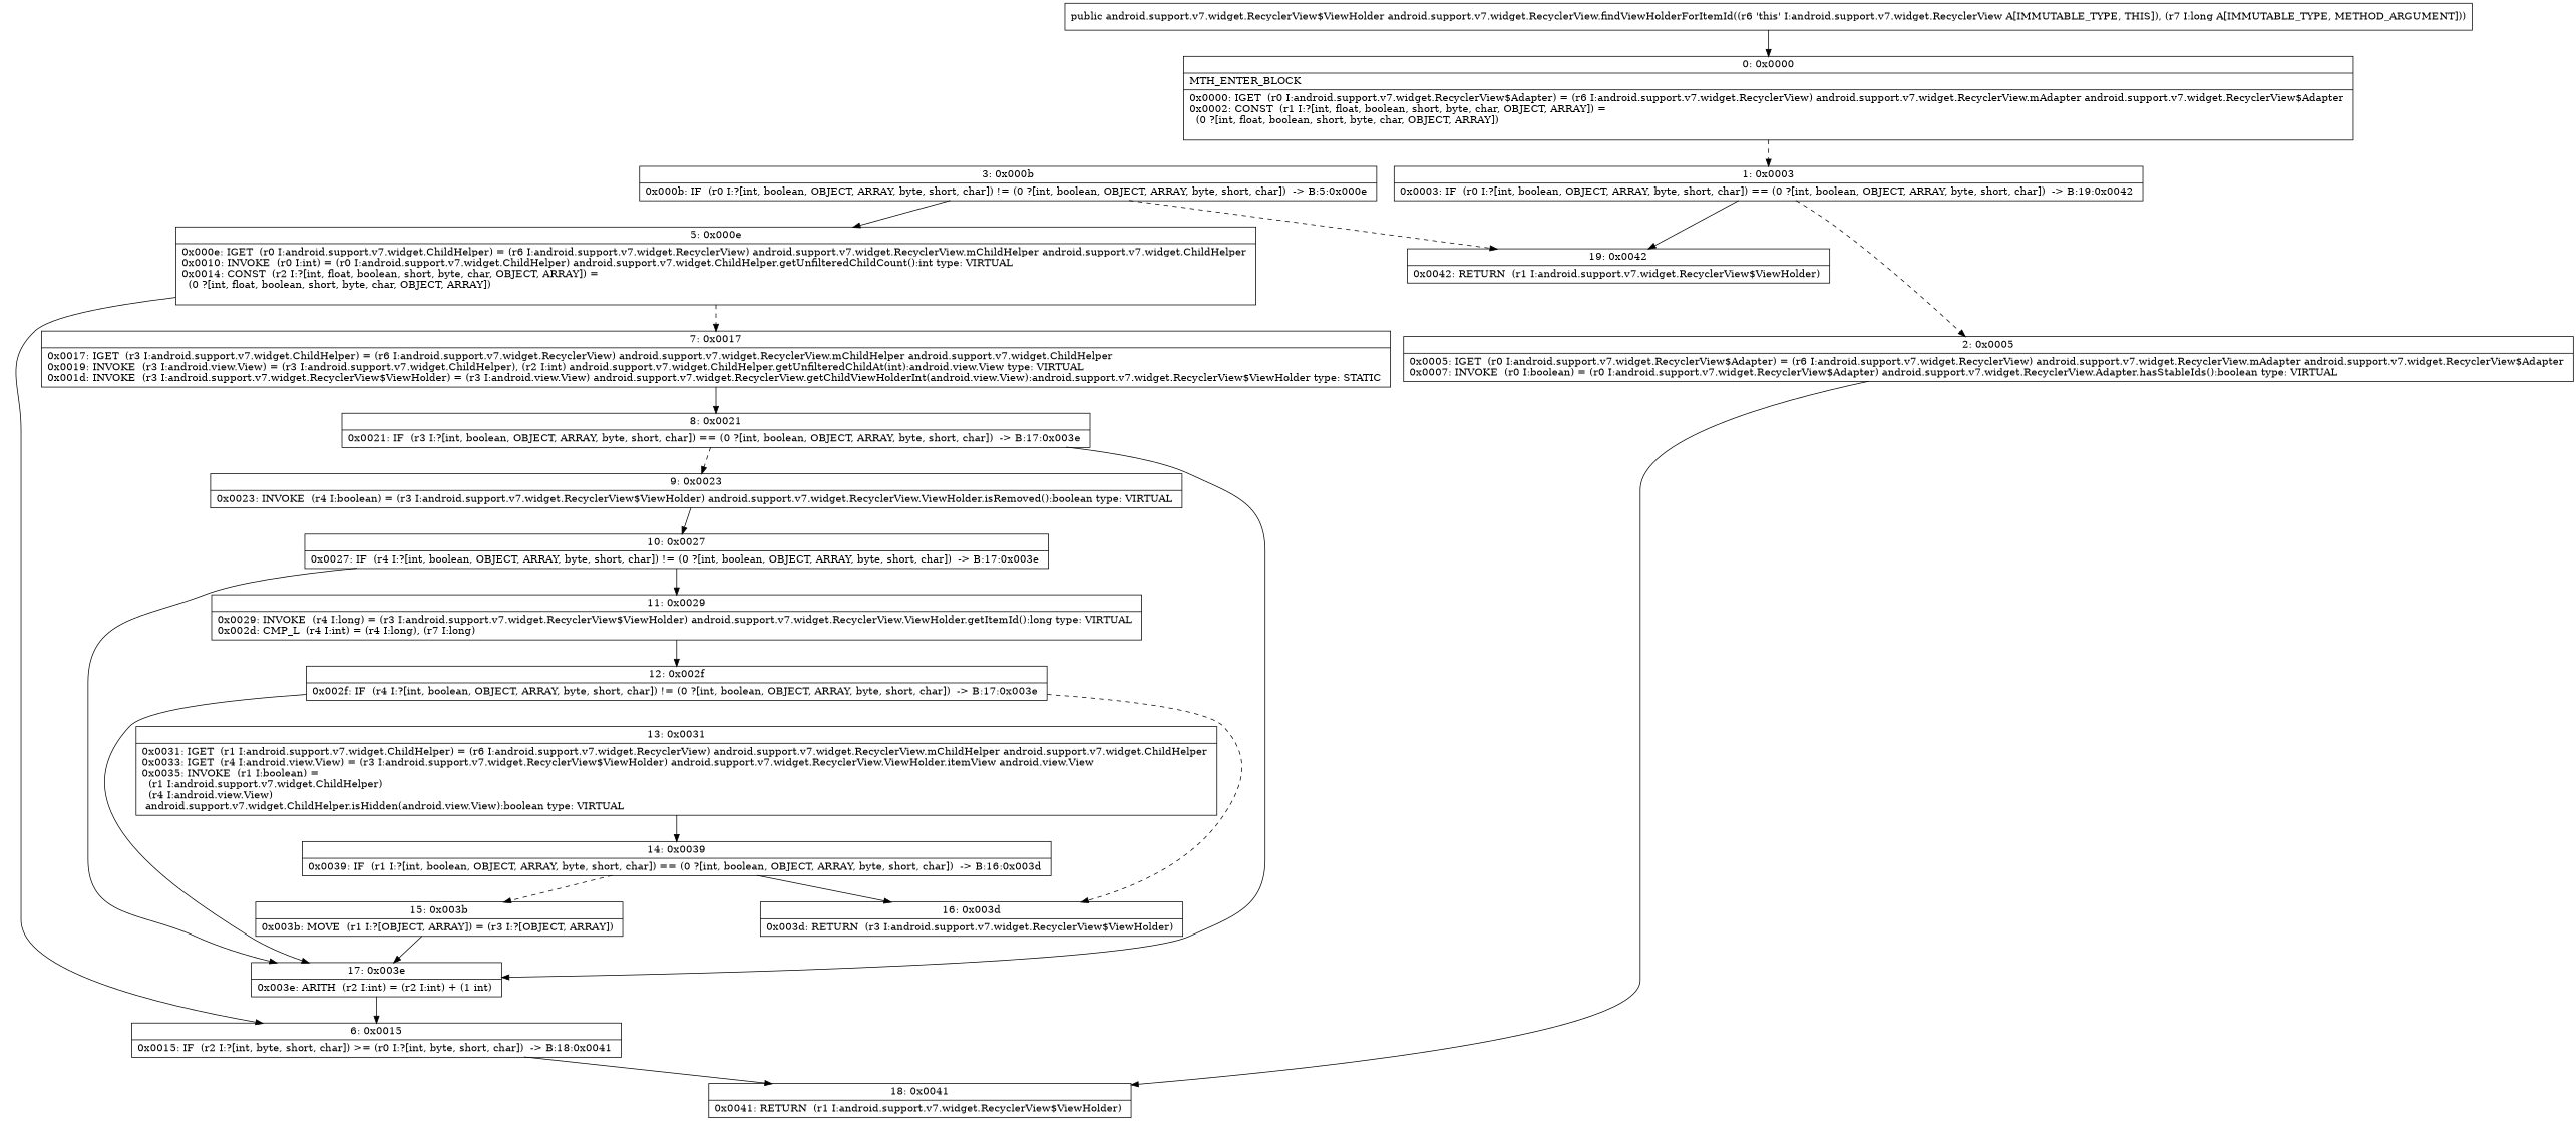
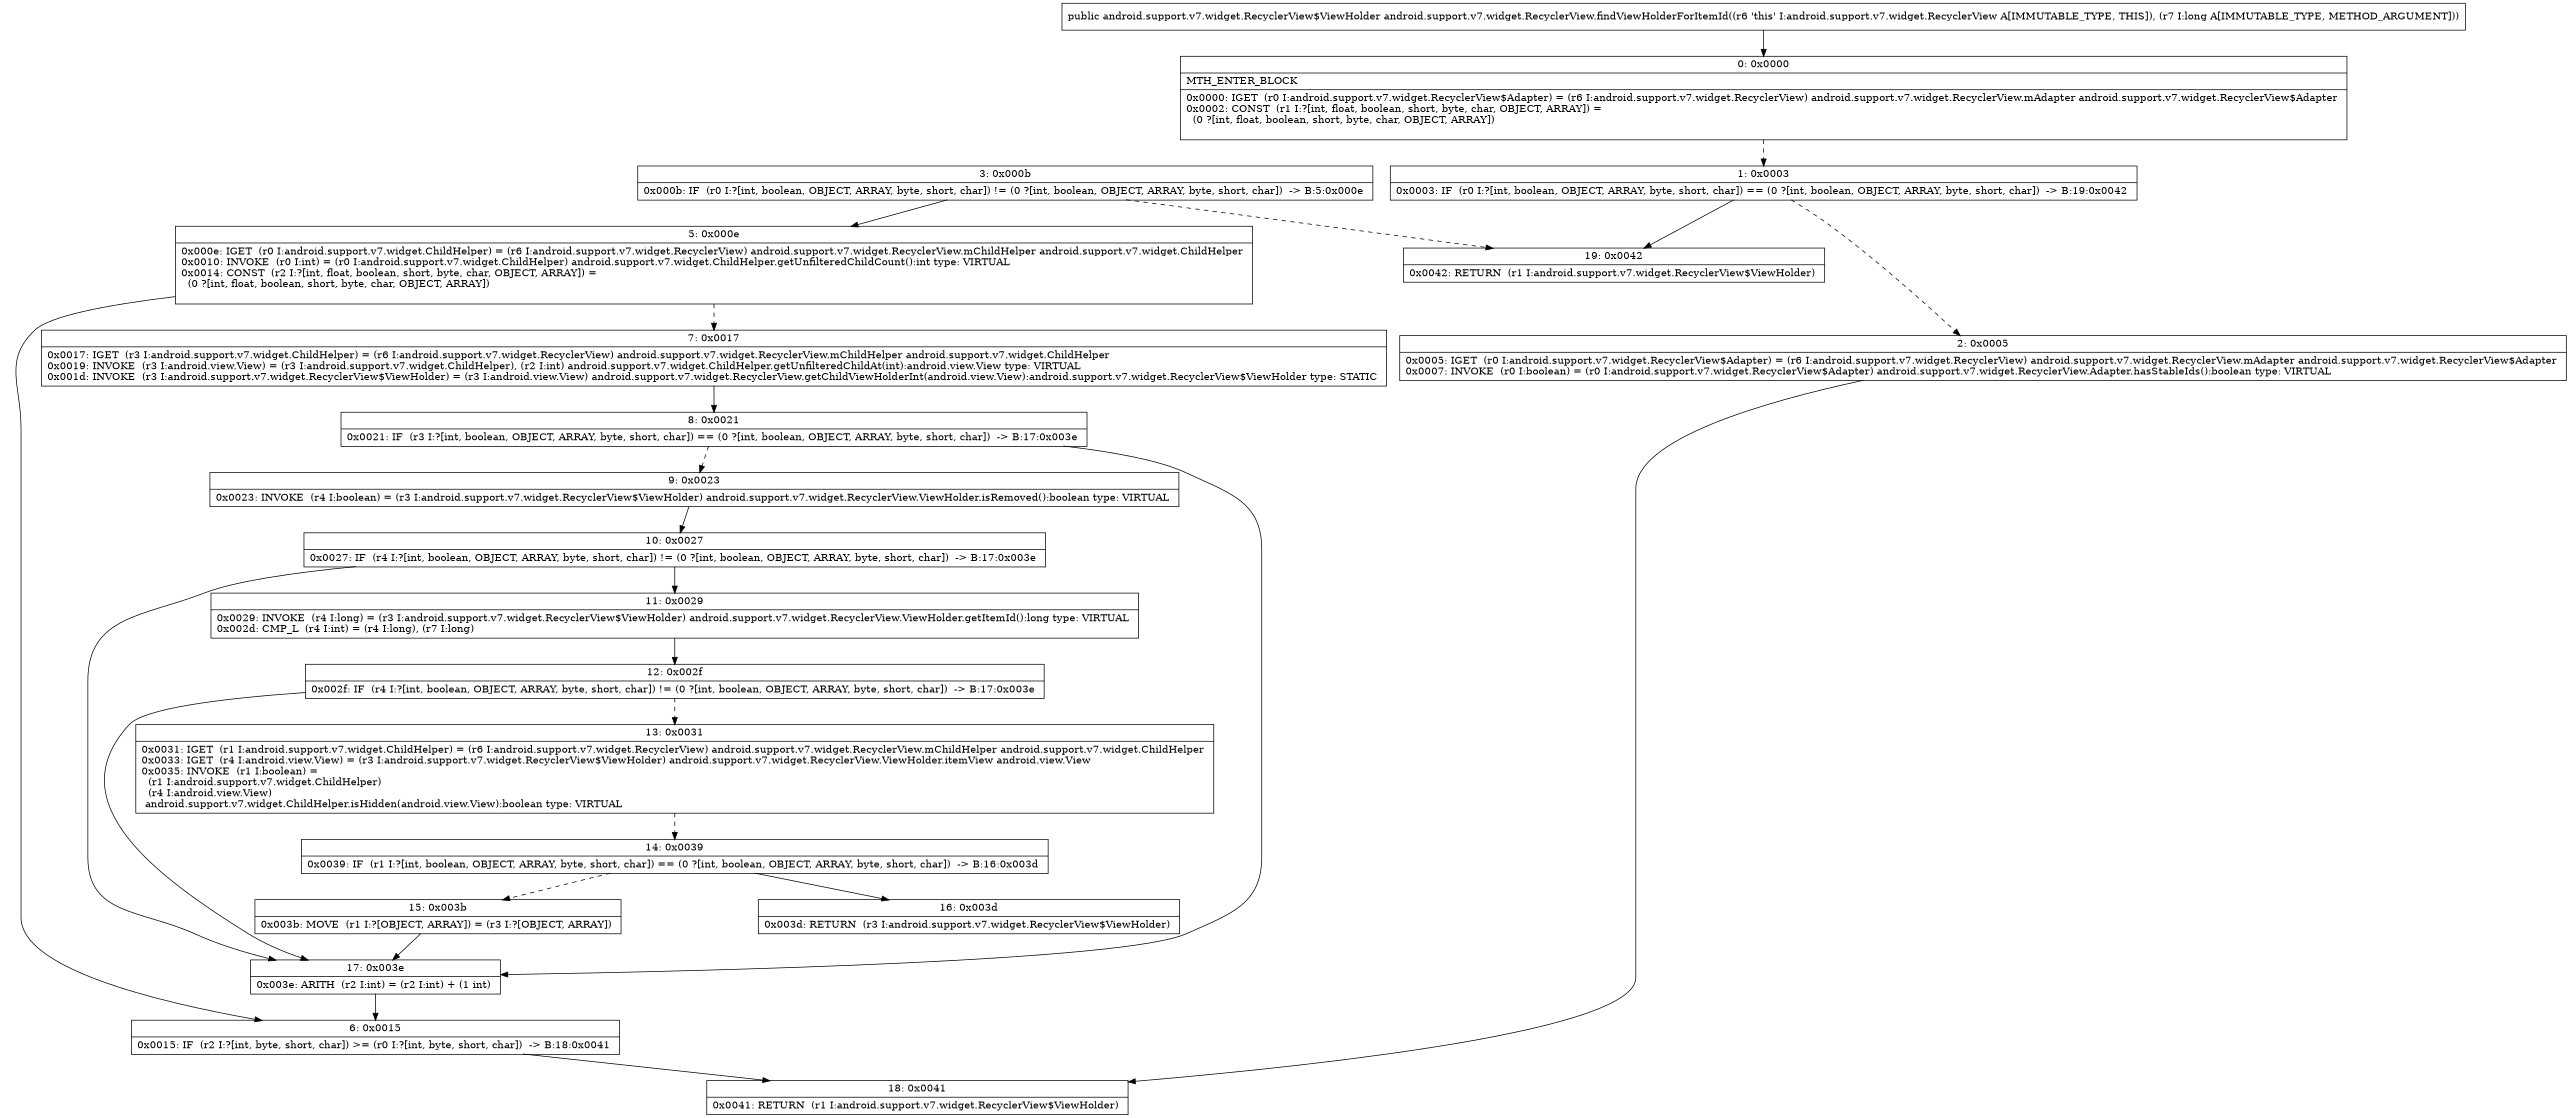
  digraph {
    node [shape=record]
    n1 [label="{0\:\ 0x0000|MTH_ENTER_BLOCK\l|0x0000: IGET  (r0 I:android.support.v7.widget.RecyclerView$Adapter) = (r6 I:android.support.v7.widget.RecyclerView) android.support.v7.widget.RecyclerView.mAdapter android.support.v7.widget.RecyclerView$Adapter \l0x0002: CONST  (r1 I:?[int, float, boolean, short, byte, char, OBJECT, ARRAY]) = \l  (0 ?[int, float, boolean, short, byte, char, OBJECT, ARRAY])\l \l}"]
    n2 [label="{1\:\ 0x0003|0x0003: IF  (r0 I:?[int, boolean, OBJECT, ARRAY, byte, short, char]) == (0 ?[int, boolean, OBJECT, ARRAY, byte, short, char])  \-\> B:19:0x0042 \l}"]
    n3 [label="{2\:\ 0x0005|0x0005: IGET  (r0 I:android.support.v7.widget.RecyclerView$Adapter) = (r6 I:android.support.v7.widget.RecyclerView) android.support.v7.widget.RecyclerView.mAdapter android.support.v7.widget.RecyclerView$Adapter \l0x0007: INVOKE  (r0 I:boolean) = (r0 I:android.support.v7.widget.RecyclerView$Adapter) android.support.v7.widget.RecyclerView.Adapter.hasStableIds():boolean type: VIRTUAL \l}"]
    n4 [label="{19\:\ 0x0042|0x0042: RETURN  (r1 I:android.support.v7.widget.RecyclerView$ViewHolder) \l}"]
    n5 [label="{18\:\ 0x0041|0x0041: RETURN  (r1 I:android.support.v7.widget.RecyclerView$ViewHolder) \l}"]
    n6 [label="{3\:\ 0x000b|0x000b: IF  (r0 I:?[int, boolean, OBJECT, ARRAY, byte, short, char]) != (0 ?[int, boolean, OBJECT, ARRAY, byte, short, char])  \-\> B:5:0x000e \l}"]
    n7 [label="{5\:\ 0x000e|0x000e: IGET  (r0 I:android.support.v7.widget.ChildHelper) = (r6 I:android.support.v7.widget.RecyclerView) android.support.v7.widget.RecyclerView.mChildHelper android.support.v7.widget.ChildHelper \l0x0010: INVOKE  (r0 I:int) = (r0 I:android.support.v7.widget.ChildHelper) android.support.v7.widget.ChildHelper.getUnfilteredChildCount():int type: VIRTUAL \l0x0014: CONST  (r2 I:?[int, float, boolean, short, byte, char, OBJECT, ARRAY]) = \l  (0 ?[int, float, boolean, short, byte, char, OBJECT, ARRAY])\l \l}"]
    n8 [label="{6\:\ 0x0015|0x0015: IF  (r2 I:?[int, byte, short, char]) \>= (r0 I:?[int, byte, short, char])  \-\> B:18:0x0041 \l}"]
    n9 [label="{7\:\ 0x0017|0x0017: IGET  (r3 I:android.support.v7.widget.ChildHelper) = (r6 I:android.support.v7.widget.RecyclerView) android.support.v7.widget.RecyclerView.mChildHelper android.support.v7.widget.ChildHelper \l0x0019: INVOKE  (r3 I:android.view.View) = (r3 I:android.support.v7.widget.ChildHelper), (r2 I:int) android.support.v7.widget.ChildHelper.getUnfilteredChildAt(int):android.view.View type: VIRTUAL \l0x001d: INVOKE  (r3 I:android.support.v7.widget.RecyclerView$ViewHolder) = (r3 I:android.view.View) android.support.v7.widget.RecyclerView.getChildViewHolderInt(android.view.View):android.support.v7.widget.RecyclerView$ViewHolder type: STATIC \l}"]
    n10 [label="{8\:\ 0x0021|0x0021: IF  (r3 I:?[int, boolean, OBJECT, ARRAY, byte, short, char]) == (0 ?[int, boolean, OBJECT, ARRAY, byte, short, char])  \-\> B:17:0x003e \l}"]
    n11 [label="{9\:\ 0x0023|0x0023: INVOKE  (r4 I:boolean) = (r3 I:android.support.v7.widget.RecyclerView$ViewHolder) android.support.v7.widget.RecyclerView.ViewHolder.isRemoved():boolean type: VIRTUAL \l}"]
    n12 [label="{17\:\ 0x003e|0x003e: ARITH  (r2 I:int) = (r2 I:int) + (1 int) \l}"]
    n13 [label="{10\:\ 0x0027|0x0027: IF  (r4 I:?[int, boolean, OBJECT, ARRAY, byte, short, char]) != (0 ?[int, boolean, OBJECT, ARRAY, byte, short, char])  \-\> B:17:0x003e \l}"]
    n14 [label="{11\:\ 0x0029|0x0029: INVOKE  (r4 I:long) = (r3 I:android.support.v7.widget.RecyclerView$ViewHolder) android.support.v7.widget.RecyclerView.ViewHolder.getItemId():long type: VIRTUAL \l0x002d: CMP_L  (r4 I:int) = (r4 I:long), (r7 I:long) \l}"]
    n15 [label="{12\:\ 0x002f|0x002f: IF  (r4 I:?[int, boolean, OBJECT, ARRAY, byte, short, char]) != (0 ?[int, boolean, OBJECT, ARRAY, byte, short, char])  \-\> B:17:0x003e \l}"]
    n16 [label="{13\:\ 0x0031|0x0031: IGET  (r1 I:android.support.v7.widget.ChildHelper) = (r6 I:android.support.v7.widget.RecyclerView) android.support.v7.widget.RecyclerView.mChildHelper android.support.v7.widget.ChildHelper \l0x0033: IGET  (r4 I:android.view.View) = (r3 I:android.support.v7.widget.RecyclerView$ViewHolder) android.support.v7.widget.RecyclerView.ViewHolder.itemView android.view.View \l0x0035: INVOKE  (r1 I:boolean) = \l  (r1 I:android.support.v7.widget.ChildHelper)\l  (r4 I:android.view.View)\l android.support.v7.widget.ChildHelper.isHidden(android.view.View):boolean type: VIRTUAL \l}"]
    n17 [label="{14\:\ 0x0039|0x0039: IF  (r1 I:?[int, boolean, OBJECT, ARRAY, byte, short, char]) == (0 ?[int, boolean, OBJECT, ARRAY, byte, short, char])  \-\> B:16:0x003d \l}"]
    n18 [label="{15\:\ 0x003b|0x003b: MOVE  (r1 I:?[OBJECT, ARRAY]) = (r3 I:?[OBJECT, ARRAY]) \l}"]
    n19 [label="{16\:\ 0x003d|0x003d: RETURN  (r3 I:android.support.v7.widget.RecyclerView$ViewHolder) \l}"]
    n20 [label="{public android.support.v7.widget.RecyclerView$ViewHolder android.support.v7.widget.RecyclerView.findViewHolderForItemId((r6 'this' I:android.support.v7.widget.RecyclerView A[IMMUTABLE_TYPE, THIS]), (r7 I:long A[IMMUTABLE_TYPE, METHOD_ARGUMENT])) }"]
    n1 -> n2 [style=dashed]
    n2 -> n3 [style=dashed]
    n2 -> n4
    n3 -> n5
    n6 -> n4 [style=dashed]
    n6 -> n7
    n7 -> n8
    n7 -> n9 [style=dashed]
    n8 -> n5
    n9 -> n10
    n10 -> n11 [style=dashed]
    n10 -> n12
    n11 -> n13
    n12 -> n8
    n13 -> n12
    n13 -> n14 [style=solid]
    n14 -> n15
    n15 -> n12
-   n15 -> n19 [style=dashed]
-   n16 -> n17
+   n15 -> n16 [style=dashed]
+   n16 -> n17 [style=dashed]
    n17 -> n18 [style=dashed]
    n17 -> n19
    n18 -> n12
    n20 -> n1
  }
